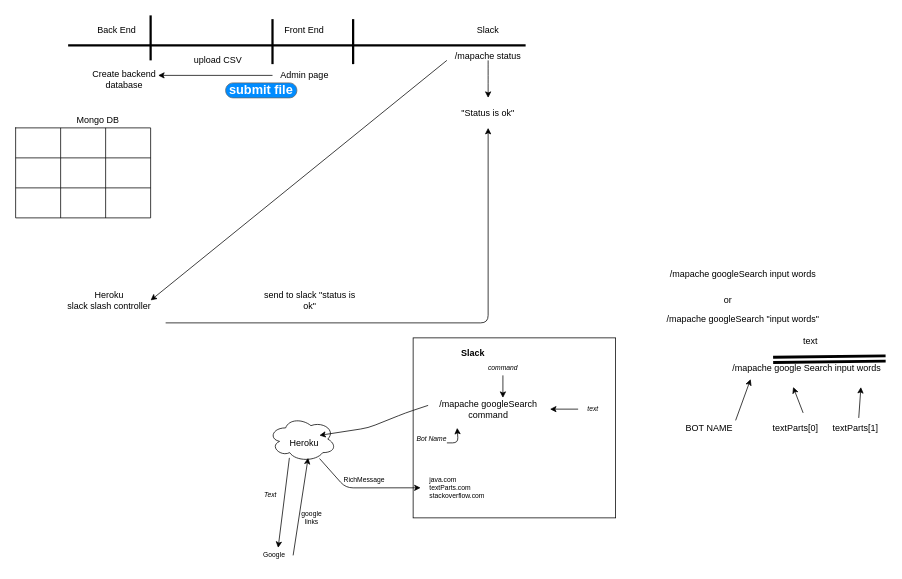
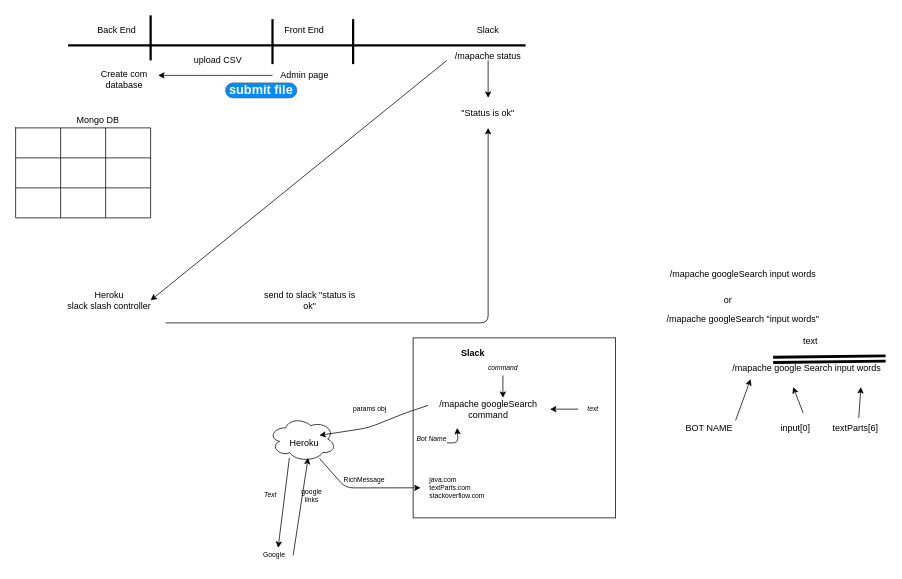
  <mxCell id="0" />
  <mxCell id="1" parent="0" />
  <mxCell id="2" value="" style="ellipse;shape=cloud;whiteSpace=wrap;html=1;fontSize=9;" parent="1" vertex="1"><mxGeometry x="357.5" y="555" width="90" height="60" as="geometry" /></mxCell>
  <mxCell id="3" value="" style="rounded=0;whiteSpace=wrap;html=1;fontSize=9;" parent="1" vertex="1"><mxGeometry x="550" y="450" width="270" height="240" as="geometry" /></mxCell>
  <mxCell id="4" value="Front End" style="text;html=1;strokeColor=none;fillColor=none;align=center;verticalAlign=middle;whiteSpace=wrap;rounded=0;" parent="1" vertex="1"><mxGeometry x="345" y="20" width="120" height="40" as="geometry" /></mxCell>
  <mxCell id="5" value="Back End" style="text;html=1;strokeColor=none;fillColor=none;align=center;verticalAlign=middle;whiteSpace=wrap;rounded=0;" parent="1" vertex="1"><mxGeometry x="90" y="30" width="130" height="20" as="geometry" /></mxCell>
  <mxCell id="6" value="Slack" style="text;html=1;strokeColor=none;fillColor=none;align=center;verticalAlign=middle;whiteSpace=wrap;rounded=0;" parent="1" vertex="1"><mxGeometry x="580" y="25" width="140" height="30" as="geometry" /></mxCell>
  <mxCell id="7" value="Admin page" style="text;html=1;strokeColor=none;fillColor=none;align=center;verticalAlign=middle;whiteSpace=wrap;rounded=0;" parent="1" vertex="1"><mxGeometry x="362.5" y="70" width="85" height="60" as="geometry" /></mxCell>
  <mxCell id="8" value="" style="endArrow=classic;html=1;" parent="1" edge="1"><mxGeometry width="50" height="50" relative="1" as="geometry"><mxPoint x="362.5" y="100" as="sourcePoint" /><mxPoint x="210" y="100" as="targetPoint" /></mxGeometry></mxCell>
  <mxCell id="9" value="upload CSV" style="text;html=1;strokeColor=none;fillColor=none;align=center;verticalAlign=middle;whiteSpace=wrap;rounded=0;" parent="1" vertex="1"><mxGeometry x="250" y="60" width="80" height="40" as="geometry" /></mxCell>
- <mxCell id="10" value="Create backend database" style="text;html=1;strokeColor=none;fillColor=none;align=center;verticalAlign=middle;whiteSpace=wrap;rounded=0;" parent="1" vertex="1"><mxGeometry x="120" y="80" width="90" height="50" as="geometry" /></mxCell>
+ <mxCell id="10" value="Create com database" style="text;html=1;strokeColor=none;fillColor=none;align=center;verticalAlign=middle;whiteSpace=wrap;rounded=0;" parent="1" vertex="1"><mxGeometry x="120" y="80" width="90" height="50" as="geometry" /></mxCell>
  <mxCell id="11" value="" style="endArrow=none;html=1;strokeWidth=3;" parent="1" edge="1"><mxGeometry width="50" height="50" relative="1" as="geometry"><mxPoint x="90" y="60" as="sourcePoint" /><mxPoint x="700" y="60" as="targetPoint" /></mxGeometry></mxCell>
  <mxCell id="12" value="" style="endArrow=none;html=1;strokeWidth=3;" parent="1" edge="1"><mxGeometry width="50" height="50" relative="1" as="geometry"><mxPoint x="200" y="80" as="sourcePoint" /><mxPoint x="200" y="20" as="targetPoint" /></mxGeometry></mxCell>
  <mxCell id="13" value="" style="endArrow=none;html=1;strokeWidth=3;" parent="1" edge="1"><mxGeometry width="50" height="50" relative="1" as="geometry"><mxPoint x="362.5" y="85" as="sourcePoint" /><mxPoint x="362.5" y="25" as="targetPoint" /></mxGeometry></mxCell>
  <mxCell id="14" value="" style="endArrow=none;html=1;strokeWidth=3;" parent="1" edge="1"><mxGeometry width="50" height="50" relative="1" as="geometry"><mxPoint x="470" y="85" as="sourcePoint" /><mxPoint x="470" y="25" as="targetPoint" /></mxGeometry></mxCell>
  <mxCell id="15" value="/mapache status" style="text;html=1;strokeColor=none;fillColor=none;align=center;verticalAlign=middle;whiteSpace=wrap;rounded=0;" parent="1" vertex="1"><mxGeometry x="595" y="70" width="110" height="10" as="geometry" /></mxCell>
  <mxCell id="16" value="" style="endArrow=classic;html=1;strokeWidth=1;exitX=0.5;exitY=1;exitDx=0;exitDy=0;" parent="1" source="15" edge="1"><mxGeometry width="50" height="50" relative="1" as="geometry"><mxPoint x="640" y="160" as="sourcePoint" /><mxPoint x="650" y="130" as="targetPoint" /><Array as="points"><mxPoint x="650" y="90" /><mxPoint x="650" y="110" /></Array></mxGeometry></mxCell>
  <mxCell id="17" value="&quot;Status is ok&quot;" style="text;html=1;strokeColor=none;fillColor=none;align=center;verticalAlign=middle;whiteSpace=wrap;rounded=0;" parent="1" vertex="1"><mxGeometry x="610" y="140" width="80" height="20" as="geometry" /></mxCell>
  <mxCell id="18" value="" style="shape=table;html=1;whiteSpace=wrap;startSize=0;container=1;collapsible=0;childLayout=tableLayout;" parent="1" vertex="1"><mxGeometry x="20" y="170" width="180" height="120" as="geometry" /></mxCell>
  <mxCell id="19" value="" style="shape=partialRectangle;html=1;whiteSpace=wrap;collapsible=0;dropTarget=0;pointerEvents=0;fillColor=none;top=0;left=0;bottom=0;right=0;points=[[0,0.5],[1,0.5]];portConstraint=eastwest;" parent="18" vertex="1"><mxGeometry width="180" height="40" as="geometry" /></mxCell>
  <mxCell id="20" value="" style="shape=partialRectangle;html=1;whiteSpace=wrap;connectable=0;fillColor=none;top=0;left=0;bottom=0;right=0;overflow=hidden;" parent="19" vertex="1"><mxGeometry width="60" height="40" as="geometry" /></mxCell>
  <mxCell id="21" value="" style="shape=partialRectangle;html=1;whiteSpace=wrap;connectable=0;fillColor=none;top=0;left=0;bottom=0;right=0;overflow=hidden;" parent="19" vertex="1"><mxGeometry x="60" width="60" height="40" as="geometry" /></mxCell>
  <mxCell id="22" value="" style="shape=partialRectangle;html=1;whiteSpace=wrap;connectable=0;fillColor=none;top=0;left=0;bottom=0;right=0;overflow=hidden;" parent="19" vertex="1"><mxGeometry x="120" width="60" height="40" as="geometry" /></mxCell>
  <mxCell id="23" value="" style="shape=partialRectangle;html=1;whiteSpace=wrap;collapsible=0;dropTarget=0;pointerEvents=0;fillColor=none;top=0;left=0;bottom=0;right=0;points=[[0,0.5],[1,0.5]];portConstraint=eastwest;" parent="18" vertex="1"><mxGeometry y="40" width="180" height="40" as="geometry" /></mxCell>
  <mxCell id="24" value="" style="shape=partialRectangle;html=1;whiteSpace=wrap;connectable=0;fillColor=none;top=0;left=0;bottom=0;right=0;overflow=hidden;" parent="23" vertex="1"><mxGeometry width="60" height="40" as="geometry" /></mxCell>
  <mxCell id="25" value="" style="shape=partialRectangle;html=1;whiteSpace=wrap;connectable=0;fillColor=none;top=0;left=0;bottom=0;right=0;overflow=hidden;" parent="23" vertex="1"><mxGeometry x="60" width="60" height="40" as="geometry" /></mxCell>
  <mxCell id="26" value="" style="shape=partialRectangle;html=1;whiteSpace=wrap;connectable=0;fillColor=none;top=0;left=0;bottom=0;right=0;overflow=hidden;" parent="23" vertex="1"><mxGeometry x="120" width="60" height="40" as="geometry" /></mxCell>
  <mxCell id="27" value="" style="shape=partialRectangle;html=1;whiteSpace=wrap;collapsible=0;dropTarget=0;pointerEvents=0;fillColor=none;top=0;left=0;bottom=0;right=0;points=[[0,0.5],[1,0.5]];portConstraint=eastwest;" parent="18" vertex="1"><mxGeometry y="80" width="180" height="40" as="geometry" /></mxCell>
  <mxCell id="28" value="" style="shape=partialRectangle;html=1;whiteSpace=wrap;connectable=0;fillColor=none;top=0;left=0;bottom=0;right=0;overflow=hidden;" parent="27" vertex="1"><mxGeometry width="60" height="40" as="geometry" /></mxCell>
  <mxCell id="29" value="" style="shape=partialRectangle;html=1;whiteSpace=wrap;connectable=0;fillColor=none;top=0;left=0;bottom=0;right=0;overflow=hidden;" parent="27" vertex="1"><mxGeometry x="60" width="60" height="40" as="geometry" /></mxCell>
  <mxCell id="30" value="" style="shape=partialRectangle;html=1;whiteSpace=wrap;connectable=0;fillColor=none;top=0;left=0;bottom=0;right=0;overflow=hidden;" parent="27" vertex="1"><mxGeometry x="120" width="60" height="40" as="geometry" /></mxCell>
  <mxCell id="31" value="Mongo DB" style="text;html=1;strokeColor=none;fillColor=none;align=center;verticalAlign=middle;whiteSpace=wrap;overflow=hidden;" parent="1" vertex="1"><mxGeometry x="90" y="150" width="80" height="20" as="geometry" /></mxCell>
  <mxCell id="32" value="" style="endArrow=classic;html=1;strokeWidth=1;exitX=0;exitY=1;exitDx=0;exitDy=0;" parent="1" source="15" edge="1"><mxGeometry width="50" height="50" relative="1" as="geometry"><mxPoint x="600" y="90" as="sourcePoint" /><mxPoint x="200" y="400" as="targetPoint" /></mxGeometry></mxCell>
  <mxCell id="33" value="Heroku&lt;br&gt;slack slash controller" style="text;html=1;strokeColor=none;fillColor=none;align=center;verticalAlign=middle;whiteSpace=wrap;rounded=0;" parent="1" vertex="1"><mxGeometry x="80" y="380" width="130" height="40" as="geometry" /></mxCell>
  <mxCell id="34" value="" style="edgeStyle=segmentEdgeStyle;endArrow=classic;html=1;strokeWidth=1;" parent="1" edge="1"><mxGeometry width="50" height="50" relative="1" as="geometry"><mxPoint x="220" y="430" as="sourcePoint" /><mxPoint x="650" y="170" as="targetPoint" /></mxGeometry></mxCell>
  <mxCell id="35" value="send to slack &quot;status is ok&quot;" style="text;html=1;strokeColor=none;fillColor=none;align=center;verticalAlign=middle;whiteSpace=wrap;rounded=0;" parent="1" vertex="1"><mxGeometry x="345" y="390" width="135" height="20" as="geometry" /></mxCell>
  <mxCell id="36" value="submit file" style="strokeWidth=1;shadow=0;dashed=0;align=center;html=1;shape=mxgraph.mockup.buttons.button;strokeColor=#666666;fontColor=#ffffff;mainText=;buttonStyle=round;fontSize=17;fontStyle=1;fillColor=#008cff;whiteSpace=wrap;" parent="1" vertex="1"><mxGeometry x="300" y="110" width="95" height="20" as="geometry" /></mxCell>
  <mxCell id="37" value="Slack" style="text;html=1;strokeColor=none;fillColor=none;align=center;verticalAlign=middle;whiteSpace=wrap;rounded=0;fontStyle=1" parent="1" vertex="1"><mxGeometry x="610" y="460" width="40" height="20" as="geometry" /></mxCell>
  <mxCell id="38" value="" style="endArrow=classic;html=1;entryX=1;entryY=0;entryDx=0;entryDy=0;" parent="1" target="39" edge="1"><mxGeometry width="50" height="50" relative="1" as="geometry"><mxPoint x="570" y="540" as="sourcePoint" /><mxPoint x="440" y="590" as="targetPoint" /><Array as="points"><mxPoint x="540" y="550" /><mxPoint x="490" y="570" /></Array></mxGeometry></mxCell>
  <mxCell id="39" value="Heroku" style="text;html=1;strokeColor=none;fillColor=none;align=center;verticalAlign=middle;whiteSpace=wrap;rounded=0;" parent="1" vertex="1"><mxGeometry x="385" y="580" width="40" height="20" as="geometry" /></mxCell>
  <mxCell id="40" value="/mapache googleSearch command" style="text;html=1;strokeColor=none;fillColor=none;align=center;verticalAlign=middle;whiteSpace=wrap;rounded=0;" parent="1" vertex="1"><mxGeometry x="567.5" y="520" width="165" height="50" as="geometry" /></mxCell>
  <mxCell id="41" value="Bot Name" style="text;html=1;strokeColor=none;fillColor=none;align=center;verticalAlign=middle;whiteSpace=wrap;rounded=0;fontSize=9;fontStyle=2" parent="1" vertex="1"><mxGeometry x="540" y="570" width="70" height="30" as="geometry" /></mxCell>
  <mxCell id="42" value="" style="endArrow=classic;html=1;fontSize=9;entryX=0.25;entryY=1;entryDx=0;entryDy=0;" parent="1" target="40" edge="1"><mxGeometry width="50" height="50" relative="1" as="geometry"><mxPoint x="595" y="590" as="sourcePoint" /><mxPoint x="621" y="590" as="targetPoint" /><Array as="points"><mxPoint x="610" y="590" /></Array></mxGeometry></mxCell>
  <mxCell id="43" value="command" style="text;html=1;strokeColor=none;fillColor=none;align=center;verticalAlign=middle;whiteSpace=wrap;rounded=0;fontSize=9;fontStyle=2" parent="1" vertex="1"><mxGeometry x="650" y="480" width="40" height="20" as="geometry" /></mxCell>
  <mxCell id="44" value="" style="endArrow=classic;html=1;fontSize=9;" parent="1" edge="1"><mxGeometry width="50" height="50" relative="1" as="geometry"><mxPoint x="669.71" y="500" as="sourcePoint" /><mxPoint x="669.71" y="530" as="targetPoint" /></mxGeometry></mxCell>
  <mxCell id="45" value="text" style="text;html=1;strokeColor=none;fillColor=none;align=center;verticalAlign=middle;whiteSpace=wrap;rounded=0;fontSize=9;fontStyle=2" parent="1" vertex="1"><mxGeometry x="770" y="535" width="40" height="20" as="geometry" /></mxCell>
  <mxCell id="46" value="" style="endArrow=classic;html=1;fontSize=9;exitX=0;exitY=0.5;exitDx=0;exitDy=0;entryX=1;entryY=0.5;entryDx=0;entryDy=0;" parent="1" source="45" target="40" edge="1"><mxGeometry width="50" height="50" relative="1" as="geometry"><mxPoint x="740" y="520" as="sourcePoint" /><mxPoint x="790" y="470" as="targetPoint" /></mxGeometry></mxCell>
+ <mxCell id="47" value="params obj" style="text;html=1;strokeColor=none;fillColor=none;align=center;verticalAlign=middle;whiteSpace=wrap;rounded=0;fontSize=9;" parent="1" vertex="1"><mxGeometry x="465" y="535" width="55" height="20" as="geometry" /></mxCell>
  <mxCell id="48" value="Google" style="text;html=1;strokeColor=none;fillColor=none;align=center;verticalAlign=middle;whiteSpace=wrap;rounded=0;fontSize=9;" parent="1" vertex="1"><mxGeometry x="345" y="730" width="40" height="20" as="geometry" /></mxCell>
  <mxCell id="49" value="" style="endArrow=classic;html=1;fontSize=9;" parent="1" edge="1"><mxGeometry width="50" height="50" relative="1" as="geometry"><mxPoint x="385" y="610" as="sourcePoint" /><mxPoint x="370" y="730" as="targetPoint" /></mxGeometry></mxCell>
  <mxCell id="50" value="Text" style="text;html=1;strokeColor=none;fillColor=none;align=center;verticalAlign=middle;whiteSpace=wrap;rounded=0;fontSize=9;fontStyle=2" parent="1" vertex="1"><mxGeometry x="340" y="650" width="40" height="20" as="geometry" /></mxCell>
  <mxCell id="51" value="" style="endArrow=classic;html=1;fontSize=9;" parent="1" edge="1"><mxGeometry width="50" height="50" relative="1" as="geometry"><mxPoint x="390" y="740" as="sourcePoint" /><mxPoint x="410" y="610" as="targetPoint" /></mxGeometry></mxCell>
- <mxCell id="52" value="google links" style="text;html=1;strokeColor=none;fillColor=none;align=center;verticalAlign=middle;whiteSpace=wrap;rounded=0;fontSize=9;" parent="1" vertex="1"><mxGeometry x="395" y="680" width="40" height="20" as="geometry" /></mxCell>
+ <mxCell id="52" value="google links" style="text;html=1;strokeColor=none;fillColor=none;align=center;verticalAlign=middle;whiteSpace=wrap;rounded=0;fontSize=9;" parent="1" vertex="1"><mxGeometry x="395" y="650" width="40" height="20" as="geometry" /></mxCell>
  <mxCell id="53" value="" style="endArrow=classic;html=1;fontSize=9;entryX=0.037;entryY=0.833;entryDx=0;entryDy=0;entryPerimeter=0;" parent="1" source="2" target="3" edge="1"><mxGeometry width="50" height="50" relative="1" as="geometry"><mxPoint x="460" y="660" as="sourcePoint" /><mxPoint x="510" y="610" as="targetPoint" /><Array as="points"><mxPoint x="460" y="650" /></Array></mxGeometry></mxCell>
  <mxCell id="54" value="java.com&lt;br&gt;textParts.com&lt;br&gt;stackoverflow.com" style="text;html=1;strokeColor=none;fillColor=none;align=left;verticalAlign=middle;whiteSpace=wrap;rounded=0;fontSize=9;" parent="1" vertex="1"><mxGeometry x="570" y="640" width="40" height="20" as="geometry" /></mxCell>
  <mxCell id="55" value="RichMessage" style="text;html=1;strokeColor=none;fillColor=none;align=center;verticalAlign=middle;whiteSpace=wrap;rounded=0;fontSize=9;" parent="1" vertex="1"><mxGeometry x="465" y="630" width="40" height="20" as="geometry" /></mxCell>
  <mxCell id="56" value="/mapache googleSearch input words" style="text;html=1;strokeColor=none;fillColor=none;align=center;verticalAlign=middle;whiteSpace=wrap;rounded=0;" vertex="1" parent="1"><mxGeometry x="890" y="340" width="200" height="50" as="geometry" /></mxCell>
  <mxCell id="57" value="or" style="text;html=1;strokeColor=none;fillColor=none;align=center;verticalAlign=middle;whiteSpace=wrap;rounded=0;" vertex="1" parent="1"><mxGeometry x="950" y="390" width="40" height="20" as="geometry" /></mxCell>
  <mxCell id="58" value="/mapache googleSearch &quot;input words&quot;" style="text;html=1;strokeColor=none;fillColor=none;align=center;verticalAlign=middle;whiteSpace=wrap;rounded=0;" vertex="1" parent="1"><mxGeometry x="885" y="400" width="210" height="50" as="geometry" /></mxCell>
  <mxCell id="59" value="/mapache google Search input words" style="text;html=1;strokeColor=none;fillColor=none;align=center;verticalAlign=middle;whiteSpace=wrap;rounded=0;" vertex="1" parent="1"><mxGeometry x="970" y="465" width="210" height="50" as="geometry" /></mxCell>
  <mxCell id="60" value="" style="endArrow=classic;html=1;" edge="1" parent="1"><mxGeometry width="50" height="50" relative="1" as="geometry"><mxPoint x="980" y="560" as="sourcePoint" /><mxPoint x="1000" y="505" as="targetPoint" /></mxGeometry></mxCell>
  <mxCell id="61" value="BOT NAME" style="text;html=1;strokeColor=none;fillColor=none;align=center;verticalAlign=middle;whiteSpace=wrap;rounded=0;" vertex="1" parent="1"><mxGeometry x="910" y="560" width="70" height="20" as="geometry" /></mxCell>
- <mxCell id="62" value="textParts[0]" style="text;html=1;strokeColor=none;fillColor=none;align=center;verticalAlign=middle;whiteSpace=wrap;rounded=0;" vertex="1" parent="1"><mxGeometry x="1040" y="560" width="40" height="20" as="geometry" /></mxCell>
+ <mxCell id="62" value="input[0]" style="text;html=1;strokeColor=none;fillColor=none;align=center;verticalAlign=middle;whiteSpace=wrap;rounded=0;" vertex="1" parent="1"><mxGeometry x="1040" y="560" width="40" height="20" as="geometry" /></mxCell>
  <mxCell id="63" value="" style="endArrow=classic;html=1;entryX=0.413;entryY=1.011;entryDx=0;entryDy=0;entryPerimeter=0;" edge="1" parent="1" target="59"><mxGeometry width="50" height="50" relative="1" as="geometry"><mxPoint x="1070" y="550" as="sourcePoint" /><mxPoint x="1090" y="510" as="targetPoint" /></mxGeometry></mxCell>
- <mxCell id="64" value="textParts[1]" style="text;html=1;strokeColor=none;fillColor=none;align=center;verticalAlign=middle;whiteSpace=wrap;rounded=0;" vertex="1" parent="1"><mxGeometry x="1120" y="560" width="40" height="20" as="geometry" /></mxCell>
+ <mxCell id="64" value="textParts[6]" style="text;html=1;strokeColor=none;fillColor=none;align=center;verticalAlign=middle;whiteSpace=wrap;rounded=0;" vertex="1" parent="1"><mxGeometry x="1120" y="560" width="40" height="20" as="geometry" /></mxCell>
  <mxCell id="65" value="" style="endArrow=classic;html=1;entryX=0.843;entryY=1.011;entryDx=0;entryDy=0;entryPerimeter=0;exitX=0.604;exitY=-0.164;exitDx=0;exitDy=0;exitPerimeter=0;" edge="1" parent="1" source="64" target="59"><mxGeometry width="50" height="50" relative="1" as="geometry"><mxPoint x="1120" y="560" as="sourcePoint" /><mxPoint x="1170" y="510" as="targetPoint" /></mxGeometry></mxCell>
  <mxCell id="66" value="text" style="text;html=1;strokeColor=none;fillColor=none;align=center;verticalAlign=middle;whiteSpace=wrap;rounded=0;" vertex="1" parent="1"><mxGeometry x="1060" y="445" width="40" height="20" as="geometry" /></mxCell>
  <mxCell id="67" value="" style="shape=link;html=1;entryX=1;entryY=0.25;entryDx=0;entryDy=0;strokeWidth=4;" edge="1" parent="1" target="59"><mxGeometry width="100" relative="1" as="geometry"><mxPoint x="1030" y="479.43" as="sourcePoint" /><mxPoint x="1130" y="479.43" as="targetPoint" /></mxGeometry></mxCell>
